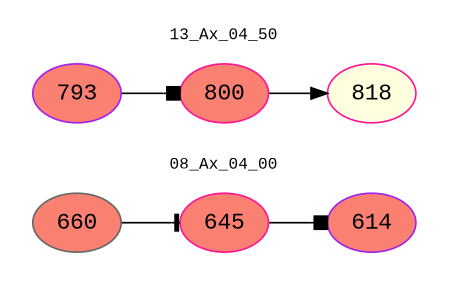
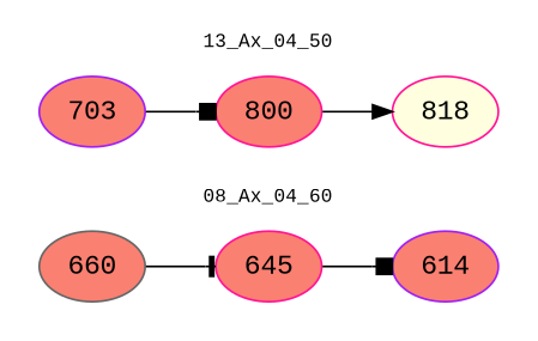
  digraph {
    fontname="Liberation Mono"
    rankdir=LR
    node [color=deeppink fillcolor=salmon fontname="Liberation Mono" style=filled]
    edge [arrowhead=box color=black fontname="Liberation Mono"]
    n1 [color=gray40 label=660]
    n2 [label=645]
    n3 [color=purple label=614]
-   n4 [color=purple label=793]
+   n4 [color=purple label=703]
    n5 [label=800]
    n6 [fillcolor=lightyellow label=818]
    subgraph cluster_1 {
      color=white
      fontsize=10
-     label="08_Ax_04_00"
+     label="08_Ax_04_60"
      n1
      n2
      n3
    }
    subgraph cluster_2 {
      color=white
      fontsize=10
      label="13_Ax_04_50"
      n4
      n5
      n6
    }
    n1 -> n2 [arrowhead=tee]
    n2 -> n3
    n4 -> n5
    n5 -> n6 [arrowhead=normal]
  }
